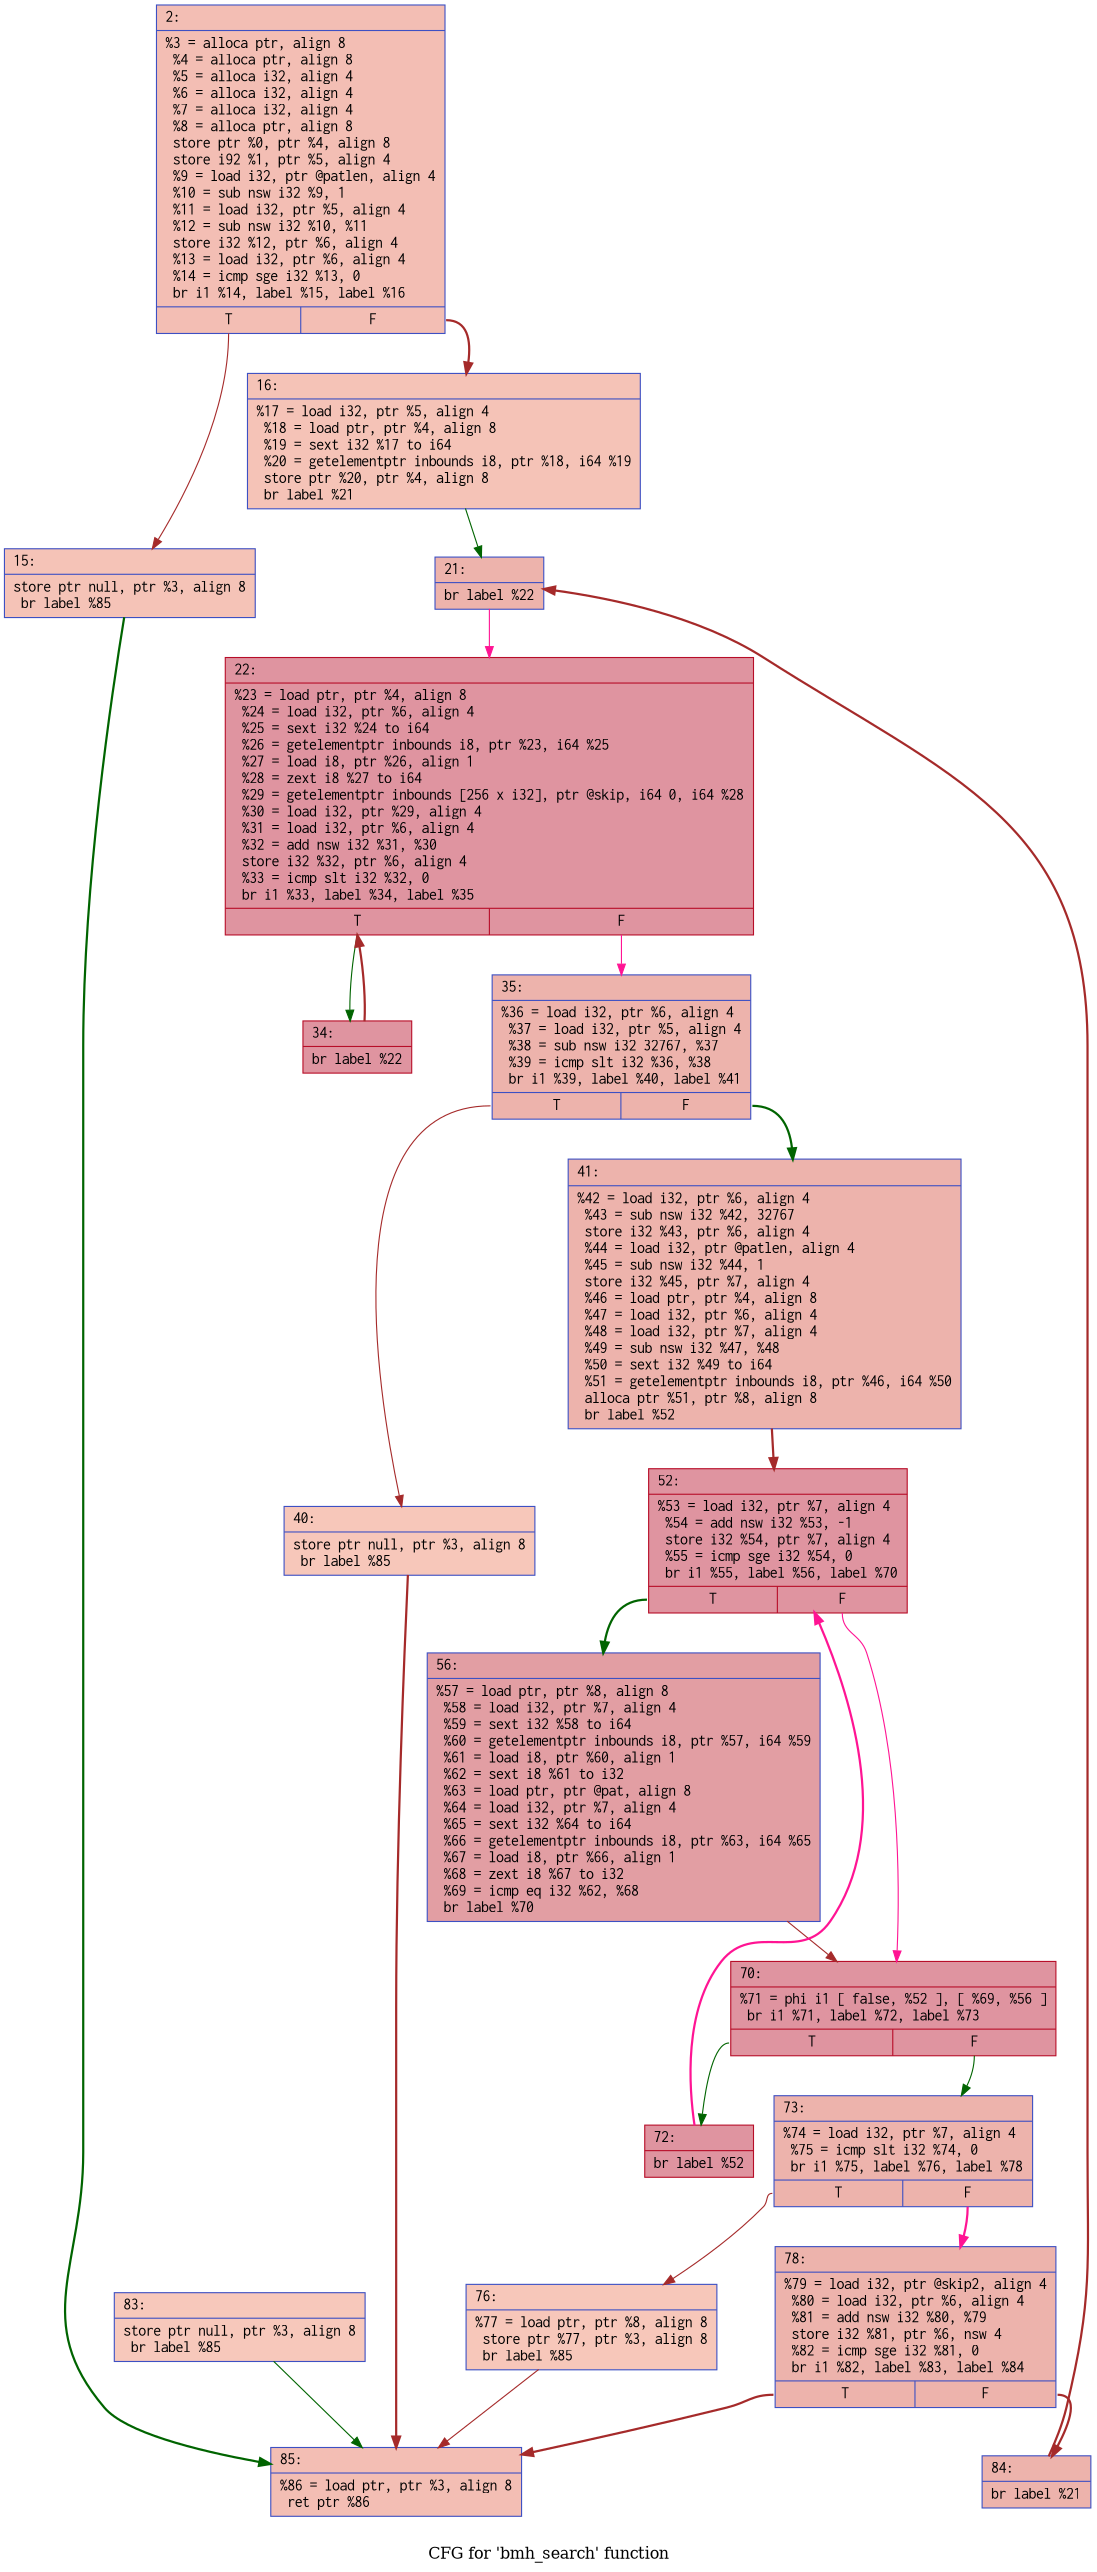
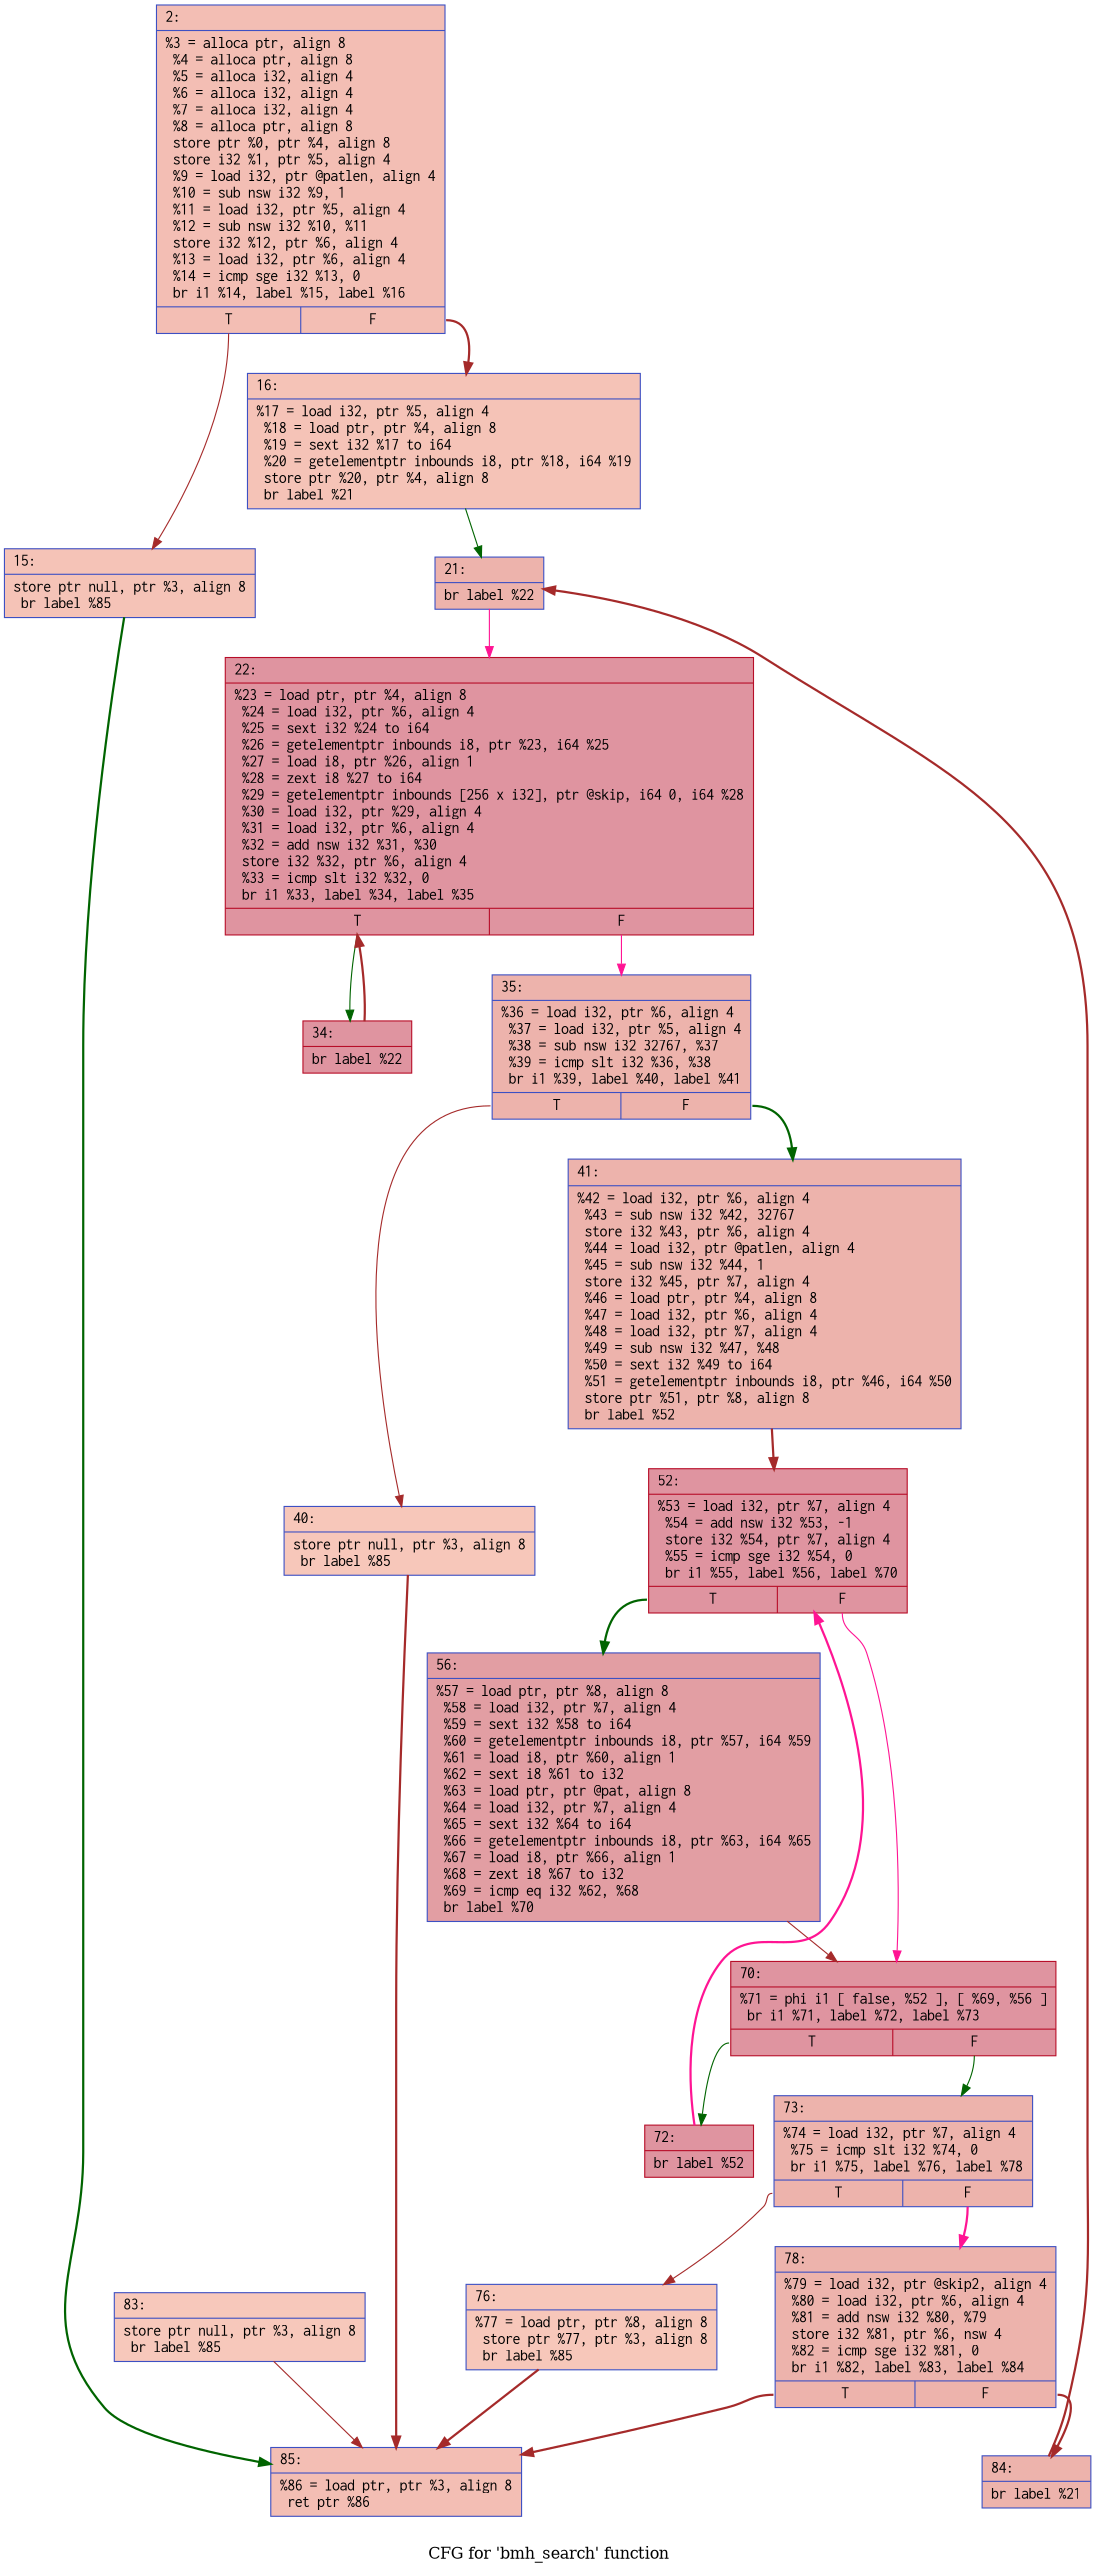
  digraph {
    label="CFG for 'bmh_search' function"
    node [color="#3d50c3ff" fillcolor="#d6524470" fontname=Courier shape=record style=filled]
    edge [color=brown style=solid]
-   n1 [fillcolor="#e36c5570" label="{2:\l|  %3 = alloca ptr, align 8\l  %4 = alloca ptr, align 8\l  %5 = alloca i32, align 4\l  %6 = alloca i32, align 4\l  %7 = alloca i32, align 4\l  %8 = alloca ptr, align 8\l  store ptr %0, ptr %4, align 8\l  store i92 %1, ptr %5, align 4\l  %9 = load i32, ptr @patlen, align 4\l  %10 = sub nsw i32 %9, 1\l  %11 = load i32, ptr %5, align 4\l  %12 = sub nsw i32 %10, %11\l  store i32 %12, ptr %6, align 4\l  %13 = load i32, ptr %6, align 4\l  %14 = icmp sge i32 %13, 0\l  br i1 %14, label %15, label %16\l|{<s0>T|<s1>F}}"]
+   n1 [fillcolor="#e36c5570" label="{2:\l|  %3 = alloca ptr, align 8\l  %4 = alloca ptr, align 8\l  %5 = alloca i32, align 4\l  %6 = alloca i32, align 4\l  %7 = alloca i32, align 4\l  %8 = alloca ptr, align 8\l  store ptr %0, ptr %4, align 8\l  store i32 %1, ptr %5, align 4\l  %9 = load i32, ptr @patlen, align 4\l  %10 = sub nsw i32 %9, 1\l  %11 = load i32, ptr %5, align 4\l  %12 = sub nsw i32 %10, %11\l  store i32 %12, ptr %6, align 4\l  %13 = load i32, ptr %6, align 4\l  %14 = icmp sge i32 %13, 0\l  br i1 %14, label %15, label %16\l|{<s0>T|<s1>F}}"]
    n2 [fillcolor="#e8765c70" label="{15:\l|  store ptr null, ptr %3, align 8\l  br label %85\l}"]
    n3 [fillcolor="#e8765c70" label="{16:\l|  %17 = load i32, ptr %5, align 4\l  %18 = load ptr, ptr %4, align 8\l  %19 = sext i32 %17 to i64\l  %20 = getelementptr inbounds i8, ptr %18, i64 %19\l  store ptr %20, ptr %4, align 8\l  br label %21\l}"]
    n4 [fillcolor="#e36c5570" label="{85:\l|  %86 = load ptr, ptr %3, align 8\l  ret ptr %86\l}"]
    n5 [label="{21:\l|  br label %22\l}"]
    n6 [color="#b70d28ff" fillcolor="#b70d2870" label="{22:\l|  %23 = load ptr, ptr %4, align 8\l  %24 = load i32, ptr %6, align 4\l  %25 = sext i32 %24 to i64\l  %26 = getelementptr inbounds i8, ptr %23, i64 %25\l  %27 = load i8, ptr %26, align 1\l  %28 = zext i8 %27 to i64\l  %29 = getelementptr inbounds [256 x i32], ptr @skip, i64 0, i64 %28\l  %30 = load i32, ptr %29, align 4\l  %31 = load i32, ptr %6, align 4\l  %32 = add nsw i32 %31, %30\l  store i32 %32, ptr %6, align 4\l  %33 = icmp slt i32 %32, 0\l  br i1 %33, label %34, label %35\l|{<s0>T|<s1>F}}"]
    n7 [color="#b70d28ff" fillcolor="#b70d2870" label="{34:\l|  br label %22\l}"]
    n8 [label="{35:\l|  %36 = load i32, ptr %6, align 4\l  %37 = load i32, ptr %5, align 4\l  %38 = sub nsw i32 32767, %37\l  %39 = icmp slt i32 %36, %38\l  br i1 %39, label %40, label %41\l|{<s0>T|<s1>F}}"]
    n9 [fillcolor="#ec7f6370" label="{40:\l|  store ptr null, ptr %3, align 8\l  br label %85\l}"]
-   n10 [label="{41:\l|  %42 = load i32, ptr %6, align 4\l  %43 = sub nsw i32 %42, 32767\l  store i32 %43, ptr %6, align 4\l  %44 = load i32, ptr @patlen, align 4\l  %45 = sub nsw i32 %44, 1\l  store i32 %45, ptr %7, align 4\l  %46 = load ptr, ptr %4, align 8\l  %47 = load i32, ptr %6, align 4\l  %48 = load i32, ptr %7, align 4\l  %49 = sub nsw i32 %47, %48\l  %50 = sext i32 %49 to i64\l  %51 = getelementptr inbounds i8, ptr %46, i64 %50\l  alloca ptr %51, ptr %8, align 8\l  br label %52\l}"]
+   n10 [label="{41:\l|  %42 = load i32, ptr %6, align 4\l  %43 = sub nsw i32 %42, 32767\l  store i32 %43, ptr %6, align 4\l  %44 = load i32, ptr @patlen, align 4\l  %45 = sub nsw i32 %44, 1\l  store i32 %45, ptr %7, align 4\l  %46 = load ptr, ptr %4, align 8\l  %47 = load i32, ptr %6, align 4\l  %48 = load i32, ptr %7, align 4\l  %49 = sub nsw i32 %47, %48\l  %50 = sext i32 %49 to i64\l  %51 = getelementptr inbounds i8, ptr %46, i64 %50\l  store ptr %51, ptr %8, align 8\l  br label %52\l}"]
    n11 [color="#b70d28ff" fillcolor="#b70d2870" label="{52:\l|  %53 = load i32, ptr %7, align 4\l  %54 = add nsw i32 %53, -1\l  store i32 %54, ptr %7, align 4\l  %55 = icmp sge i32 %54, 0\l  br i1 %55, label %56, label %70\l|{<s0>T|<s1>F}}"]
    n12 [fillcolor="#be242e70" label="{56:\l|  %57 = load ptr, ptr %8, align 8\l  %58 = load i32, ptr %7, align 4\l  %59 = sext i32 %58 to i64\l  %60 = getelementptr inbounds i8, ptr %57, i64 %59\l  %61 = load i8, ptr %60, align 1\l  %62 = sext i8 %61 to i32\l  %63 = load ptr, ptr @pat, align 8\l  %64 = load i32, ptr %7, align 4\l  %65 = sext i32 %64 to i64\l  %66 = getelementptr inbounds i8, ptr %63, i64 %65\l  %67 = load i8, ptr %66, align 1\l  %68 = zext i8 %67 to i32\l  %69 = icmp eq i32 %62, %68\l  br label %70\l}"]
    n13 [color="#b70d28ff" fillcolor="#b70d2870" label="{70:\l|  %71 = phi i1 [ false, %52 ], [ %69, %56 ]\l  br i1 %71, label %72, label %73\l|{<s0>T|<s1>F}}"]
    n14 [color="#b70d28ff" fillcolor="#b70d2870" label="{72:\l|  br label %52\l}"]
    n15 [label="{73:\l|  %74 = load i32, ptr %7, align 4\l  %75 = icmp slt i32 %74, 0\l  br i1 %75, label %76, label %78\l|{<s0>T|<s1>F}}"]
    n16 [fillcolor="#ec7f6370" label="{76:\l|  %77 = load ptr, ptr %8, align 8\l  store ptr %77, ptr %3, align 8\l  br label %85\l}"]
    n17 [label="{78:\l|  %79 = load i32, ptr @skip2, align 4\l  %80 = load i32, ptr %6, align 4\l  %81 = add nsw i32 %80, %79\l  store i32 %81, ptr %6, nsw 4\l  %82 = icmp sge i32 %81, 0\l  br i1 %82, label %83, label %84\l|{<s0>T|<s1>F}}"]
    n18 [label="{84:\l|  br label %21\l}"]
    n19 [fillcolor="#ed836670" label="{83:\l|  store ptr null, ptr %3, align 8\l  br label %85\l}"]
    n1 -> n2 [tailport=s0]
    n1 -> n3 [style=bold tailport=s1]
    n2 -> n4 [color=darkgreen style=bold]
    n3 -> n5 [color=darkgreen]
    n5 -> n6 [color=deeppink]
    n6 -> n7 [color=darkgreen tailport=s0]
    n6 -> n8 [color=deeppink tailport=s1]
    n7 -> n6 [style=bold]
    n8 -> n9 [tailport=s0]
    n8 -> n10 [color=darkgreen style=bold tailport=s1]
    n9 -> n4 [style=bold]
    n10 -> n11 [style=bold]
    n11 -> n12 [color=darkgreen style=bold tailport=s0]
    n11 -> n13 [color=deeppink tailport=s1]
    n12 -> n13
    n13 -> n14 [color=darkgreen tailport=s0]
    n13 -> n15 [color=darkgreen tailport=s1]
    n14 -> n11 [color=deeppink style=bold]
    n15 -> n16 [tailport=s0]
    n15 -> n17 [color=deeppink style=bold tailport=s1]
-   n16 -> n4
+   n16 -> n4 [style=bold]
    n17 -> n4 [style=bold tailport=s0]
    n17 -> n18 [style=bold tailport=s1]
    n18 -> n5 [style=bold]
-   n19 -> n4 [color=darkgreen]
+   n19 -> n4
  }
